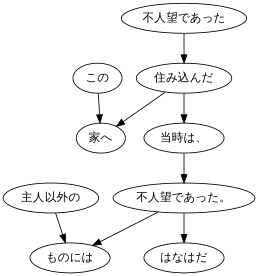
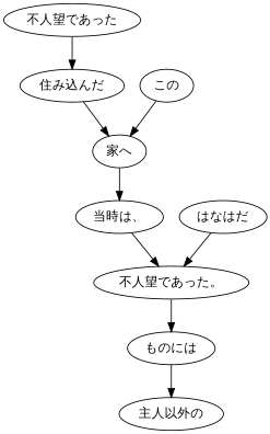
  digraph {
    fontname="Noto Sans"
    node [fontname="Noto Sans"]
    edge [fontname="Noto Sans"]
    n1 [label="不人望であった"]
    n2 [label="住み込んだ"]
    n3 [label="家へ"]
    n4 [label="当時は、"]
    n5 [label="この"]
    n6 [label="不人望であった。"]
    n7 [label="ものには"]
    n8 [label="主人以外の"]
    n9 [label="はなはだ"]
    n1 -> n2
    n2 -> n3
-   n2 -> n4
+   n3 -> n4
    n4 -> n6
    n5 -> n3
    n6 -> n7
-   n8 -> n7
-   n6 -> n9
+   n7 -> n8
+   n9 -> n6
  }
